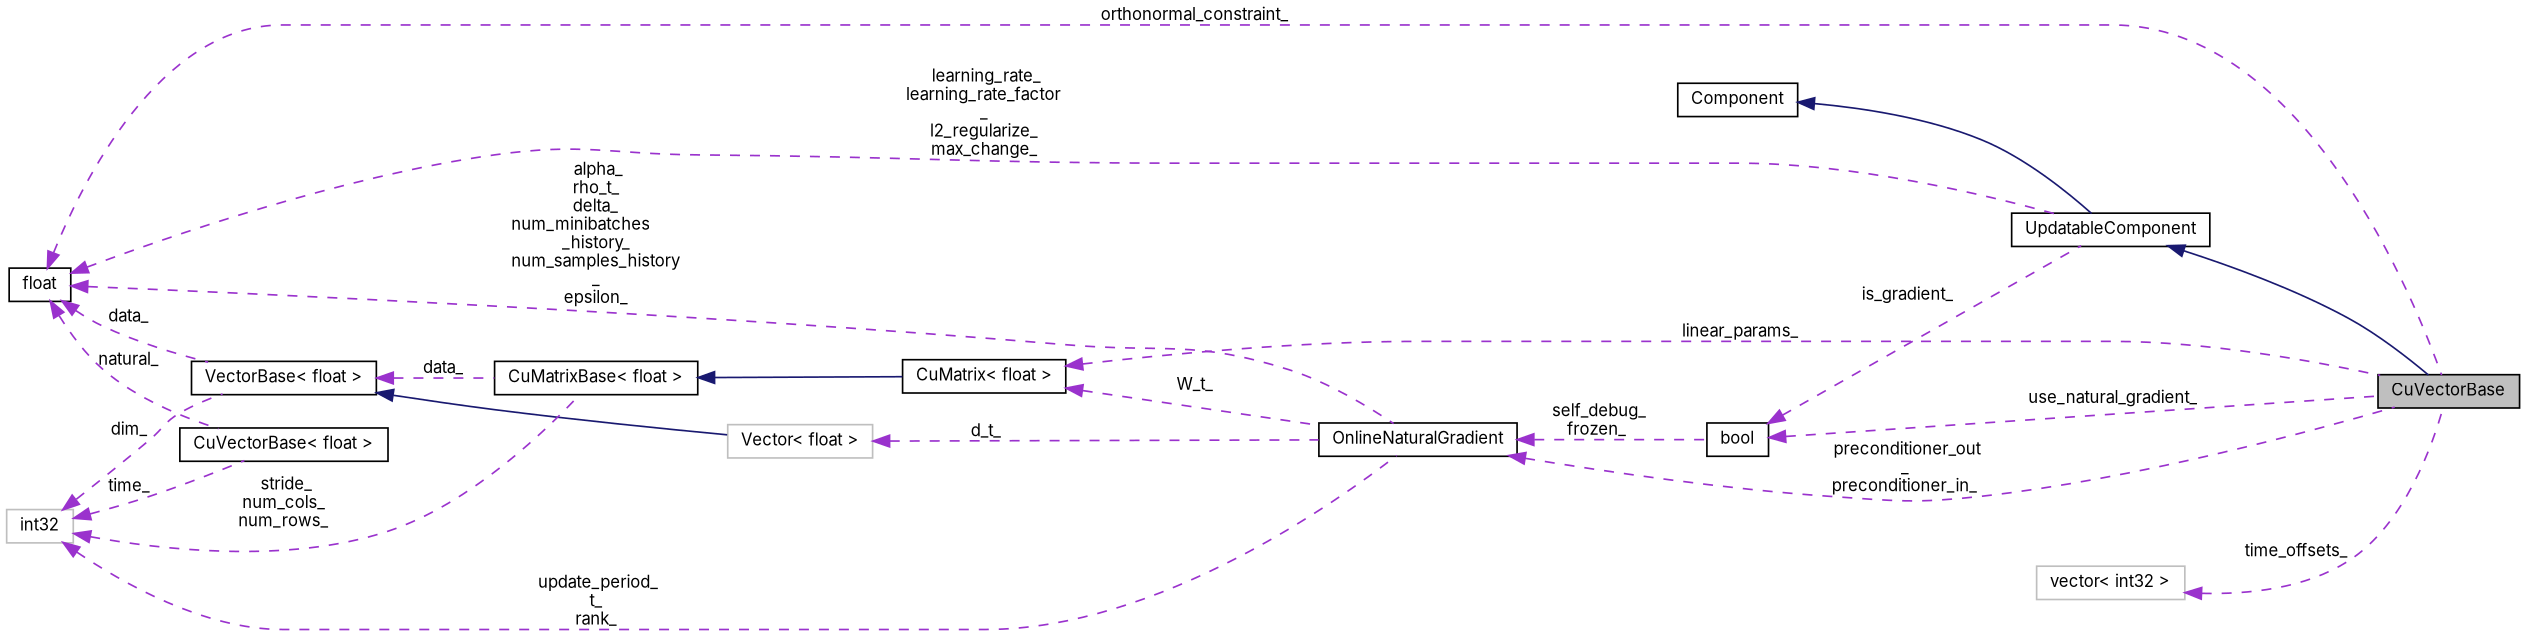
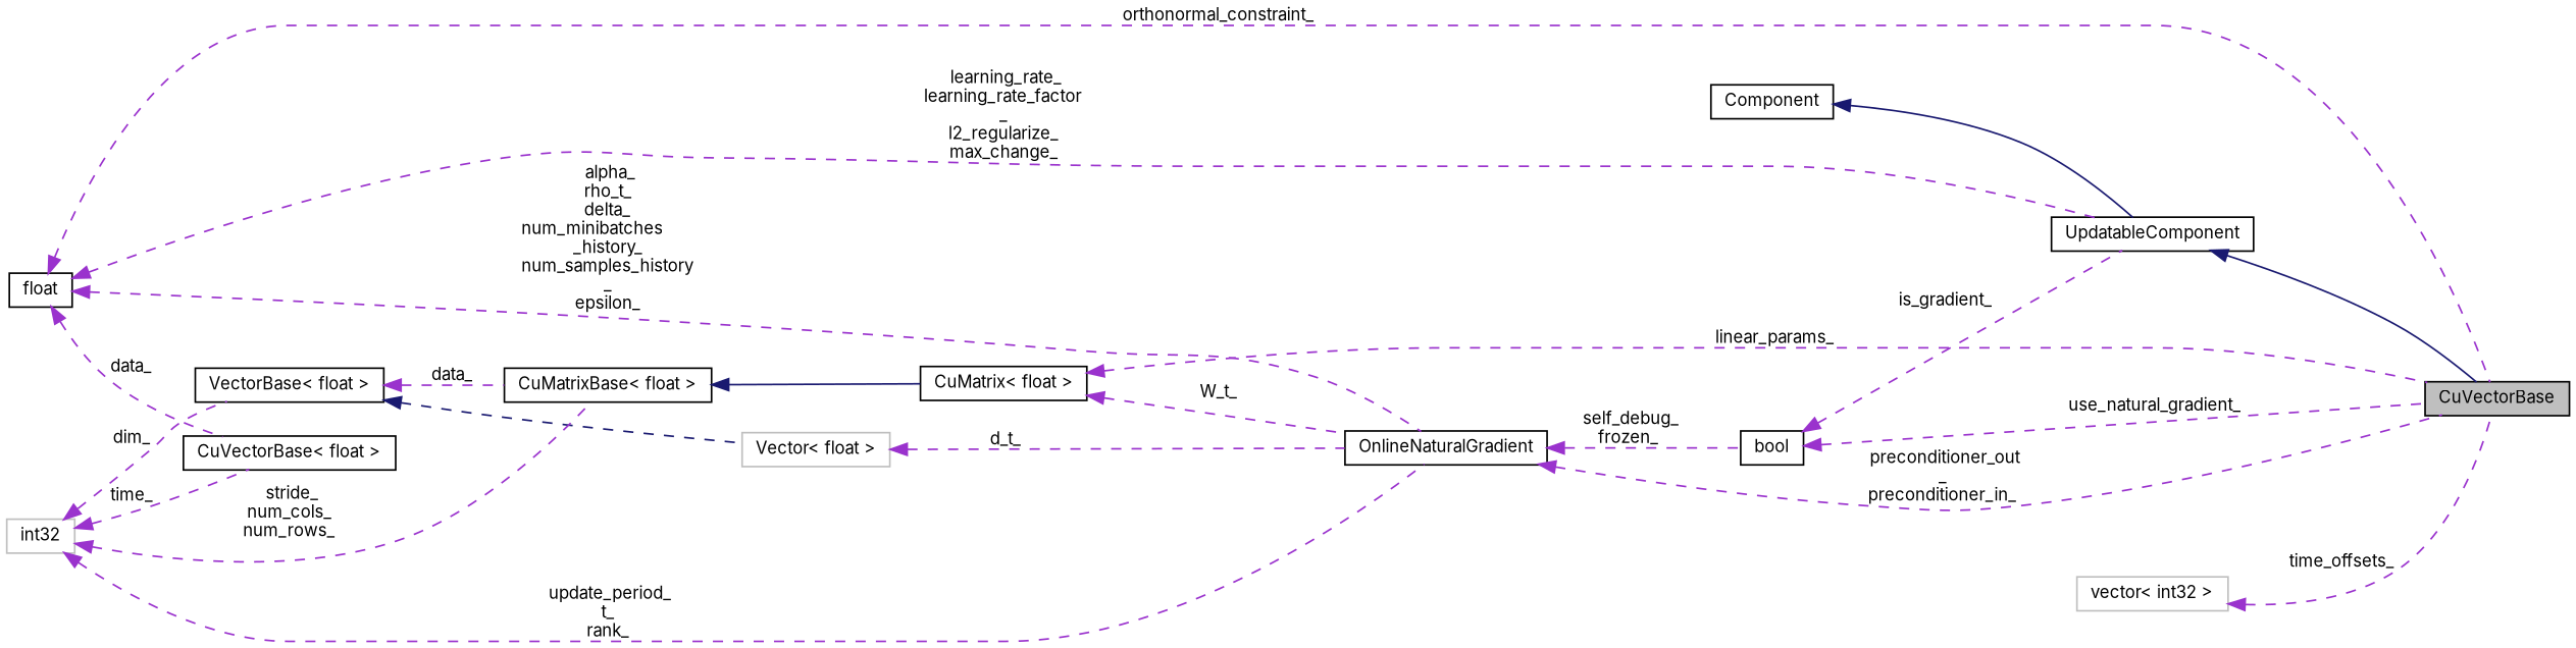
  digraph {
    fontname=Inter
    rankdir=LR
    node [color=black fillcolor=white fontname=Inter fontsize=10 shape=record style=filled]
    edge [color=darkorchid3 dir=back fontname=Inter fontsize=10 labelfontname=Helvetica labelfontsize=10 style=dashed]
    n1 [fillcolor=grey75 fontcolor=black height=0.2 label=CuVectorBase width=0.4]
    n2 [height=0.2 label=UpdatableComponent width=0.4]
    n3 [height=0.2 label=Component width=0.4]
    n4 [height=0.2 label=float width=0.4]
    n5 [height=0.2 label=OnlineNaturalGradient width=0.4]
    n6 [height=0.2 label="VectorBase\< float \>" width=0.4]
    n7 [height=0.2 label="CuVectorBase\< float \>" width=0.4]
    n8 [height=0.2 label=bool width=0.4]
    n9 [height=0.2 label="CuMatrixBase\< float \>" width=0.4]
    n10 [height=0.2 label="CuMatrix\< float \>" width=0.4]
    n11 [color=grey75 height=0.2 label="Vector\< float \>" width=0.4]
    n12 [color=grey75 height=0.2 label=int32 width=0.4]
    n13 [color=grey75 height=0.2 label="vector\< int32 \>" width=0.4]
    n2 -> n1 [color=midnightblue style=solid]
    n3 -> n2 [color=midnightblue style=solid]
    n4 -> n1 [label=" orthonormal_constraint_"]
    n4 -> n2 [label=" learning_rate_\nlearning_rate_factor\l_\nl2_regularize_\nmax_change_"]
    n4 -> n5 [label=" alpha_\nrho_t_\ndelta_\nnum_minibatches\l_history_\nnum_samples_history\l_\nepsilon_"]
-   n4 -> n6 [label=" data_"]
-   n4 -> n7 [label=" natural_"]
+   n4 -> n7 [label=" data_"]
    n5 -> n1 [label=" preconditioner_out\l_\npreconditioner_in_"]
    n5 -> n8 [label=" self_debug_\nfrozen_"]
    n6 -> n9 [label=" data_"]
-   n6 -> n11 [color=midnightblue style=solid]
+   n6 -> n11 [color=midnightblue]
    n8 -> n1 [label=" use_natural_gradient_"]
    n8 -> n2 [label=" is_gradient_"]
    n9 -> n10 [color=midnightblue style=solid]
    n10 -> n1 [label=" linear_params_"]
    n10 -> n5 [label=" W_t_"]
    n11 -> n5 [label=" d_t_"]
    n12 -> n5 [label=" update_period_\nt_\nrank_"]
    n12 -> n6 [label=" dim_"]
    n12 -> n7 [label=" time_"]
    n12 -> n9 [label=" stride_\nnum_cols_\nnum_rows_"]
    n13 -> n1 [label=" time_offsets_"]
  }
